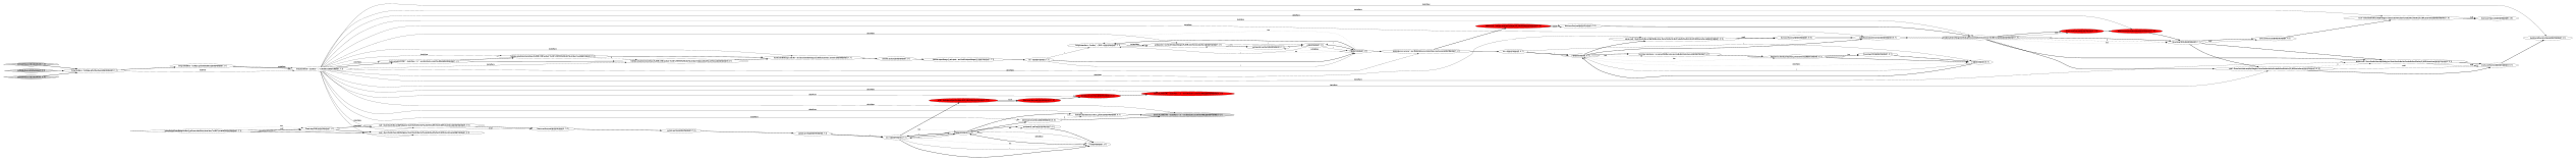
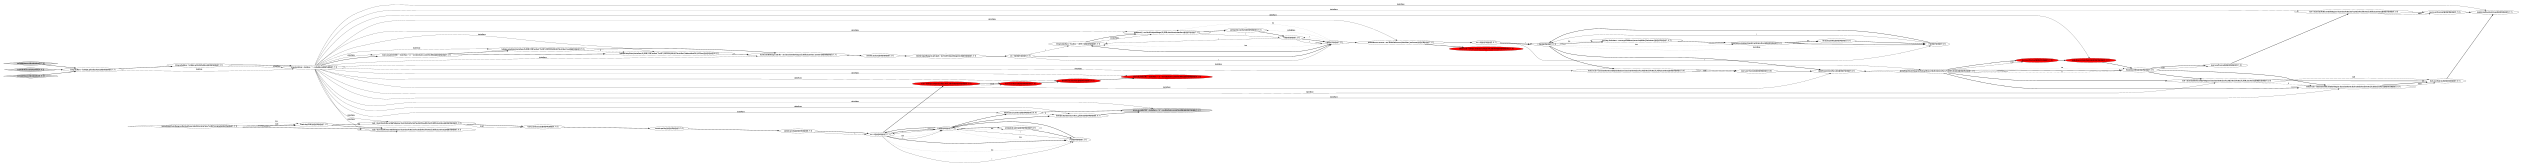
  digraph {
    fontname=Oswald
    rankdir=LR
    node [fillcolor=white fontname=Oswald shape=ellipse style=filled]
    edge [fontname=Oswald style=bold]
    n1 [label="String instanceName = \"localhost_\" + (12918 + i)@@@14@@@['1', '1', '1']"]
    n2 [label="participants(i( = new MockParticipantManager(ZK_ADDR,clusterName,instanceName)@@@15@@@['1', '1', '1']"]
    n3 [label="participants(i(.syncStart()@@@16@@@['1', '1', '1']"]
    n4 [label="i++@@@13@@@['1', '1', '1']"]
    n5 [label="checkExternalView(clusterName)@@@33@@@['1', '1', '1']"]
    n6 [fillcolor=lightgray label="System.out.println(\"END \" + clusterName + \" at \" + new Date(System.currentTimeMillis()))@@@47@@@['1', '0', '1']"]
    n7 [label="i < N@@@12@@@['1', '1', '1']" shape=diamond]
    n8 [label="Assert.assertTrue(result)@@@36@@@['0', '1', '0']"]
    n9 [label="result = ClusterStateVerifier.verifyByPolling(new ClusterStateVerifier.BestPossAndExtViewZkVerifier(ZK_ADDR,clusterName))@@@37@@@['0', '1', '0']"]
    n10 [label="Assert.assertTrue(result)@@@38@@@['0', '1', '0']"]
    n11 [fillcolor=lightgray label="testDisableResourceInSemiAutoMode['0', '1', '0']" shape=diamond]
    n12 [label="String className = TestHelper.getTestClassName()@@@3@@@['1', '1', '1']"]
    n13 [label="String methodName = TestHelper.getTestMethodName()@@@4@@@['1', '1', '1']"]
    n14 [label="String clusterName = className + \"_\" + methodName@@@5@@@['1', '1', '1']"]
    n15 [label="!_gSetupTool.getClusterManagementTool().getResourceIdealState(clusterName,\"TestDB0\").isEnabled()@@@35@@@['1', '1', '1']" shape=diamond]
    n16 [label="Thread.sleep(1000L)@@@36@@@['1', '1', '1']"]
    n17 [label="result = ClusterStateVerifier.verifyByPolling(new ClusterStateVerifier.BestPossAndExtViewZkVerifier(ZK_ADDR,clusterName))@@@38@@@['1', '0', '1']"]
    n18 [label="System.out.println(\"START \" + clusterName + \" at \" + new Date(System.currentTimeMillis()))@@@6@@@['1', '1', '1']"]
    n19 [label="TestHelper.setupCluster(clusterName,ZK_ADDR,12918,\"localhost\",\"TestDB\",1,PARTITION_NUM,N,2,\"MasterSlave\",RebalanceMode.FULL_AUTO,true)@@@7@@@['0', '0', '1']"]
    n20 [label="TestHelper.setupCluster(clusterName,ZK_ADDR,12918,\"localhost\",\"TestDB\",1,PARTITION_NUM,N,2,\"MasterSlave\",true)@@@7@@@['1', '1', '0']"]
    n21 [label="ClusterControllerManager controller = new ClusterControllerManager(ZK_ADDR,clusterName,\"controller\")@@@8@@@['1', '1', '1']"]
    n22 [fillcolor=red label="deleteCluster(clusterName)@@@67@@@['0', '1', '0']"]
    n23 [label="_gSetupTool.getClusterManagementTool().getResourceIdealState(clusterName,\"TestDB0\").isEnabled()@@@28@@@['1', '1', '1']" shape=diamond]
    n24 [label="boolean result = ClusterStateVerifier.verifyByPolling(new ClusterStateVerifier.BestPossAndExtViewZkVerifier(ZK_ADDR,clusterName))@@@31@@@['0', '0', '1']"]
    n25 [label="result = ClusterStateVerifier.verifyByPolling(new ClusterStateVerifier.BestPossAndExtViewZkVerifier(ZK_ADDR,clusterName))@@@33@@@['1', '0', '0']"]
    n26 [label="boolean result = ClusterStateVerifier.verifyByZkCallback(new ClusterStateVerifier.BestPossAndExtViewZkVerifier(ZK_ADDR,clusterName))@@@27@@@['1', '0', '0']"]
    n27 [label="result = ClusterStateVerifier.verifyByPolling(new ClusterStateVerifier.BestPossAndExtViewZkVerifier(ZK_ADDR,clusterName))@@@43@@@['0', '1', '0']"]
    n28 [fillcolor=red label="System.out.println(\"END \" + clusterName + \" at \" + new Date(System.currentTimeMillis()))@@@68@@@['0', '1', '0']"]
    n29 [label="deleteCluster(clusterName)@@@48@@@['1', '0', '0']"]
    n30 [label="TestHelper.dropCluster(clusterName,_gZkClient)@@@46@@@['0', '0', '1']"]
    n31 [fillcolor=red label="enableResource(clusterName,false)@@@34@@@['0', '1', '0']"]
    n32 [label="enableResource(clusterName,false)@@@27@@@['1', '0', '1']"]
    n33 [label="HelixDataAccessor accessor = new ZKHelixDataAccessor(clusterName,_baseAccessor)@@@18@@@['1', '1', '1']"]
    n34 [label="controller.syncStop()@@@40@@@['1', '1', '1']"]
    n35 [label="int i = 0@@@41@@@['1', '1', '1']"]
    n36 [fillcolor=red label="Assert.assertTrue(result)@@@66@@@['0', '1', '0']"]
    n37 [fillcolor=red label="result = TestHelper.verify(null,TestHelper.WAIT_DURATION)@@@51@@@['0', '1', '0']"]
    n38 [label="i < N@@@42@@@['1', '1', '1']" shape=diamond]
    n39 [label="i++@@@43@@@['1', '1', '1']"]
    n40 [label="participants(i(.syncStop()@@@44@@@['1', '0', '1']"]
    n41 [label="controller.syncStart()@@@9@@@['1', '1', '1']"]
    n42 [label="MockParticipantManager(( participants = new MockParticipantManager((((@@@10@@@['1', '1', '1']"]
    n43 [label="int i = 0@@@19@@@['1', '0', '1']"]
    n44 [label="i < N@@@20@@@['1', '0', '1']" shape=diamond]
    n45 [label="i++@@@21@@@['1', '0', '1']"]
    n46 [label="!liveInstances.contains(participants(i(.getInstanceName())@@@23@@@['1', '0', '1']" shape=diamond]
    n47 [label="List<String> liveInstances = accessor.getChildNames(accessor.keyBuilder().liveInstances())@@@22@@@['1', '0', '1']"]
    n48 [label="int i = 0@@@11@@@['1', '1', '1']"]
    n49 [fillcolor=red label="Assert.assertTrue(result)@@@33@@@['0', '1', '0']"]
    n50 [label="Thread.sleep(1000L)@@@29@@@['1', '1', '1']"]
    n51 [label="Assert.assertTrue(result)@@@32@@@['1', '0', '1']"]
    n52 [label="Assert.assertTrue(result)@@@28@@@['1', '0', '0']"]
    n53 [label="controller.syncStop()@@@45@@@['0', '1', '0']"]
    n54 [label="Assert.assertTrue(result)@@@44@@@['0', '1', '0']"]
    n55 [label="Thread.sleep(1000L)@@@24@@@['1', '0', '1']"]
    n56 [fillcolor=red label="boolean result = TestHelper.verify(null,TestHelper.WAIT_DURATION)@@@19@@@['0', '1', '0']"]
-   n57 [label="Assert.assertTrue(result)@@@31@@@['0', '1', '0']"]
    n58 [fillcolor=lightgray label="testDisableResourceInFullAutoMode['0', '0', '1']" shape=diamond]
    n59 [fillcolor=lightgray label="testDisableResourceInSemiAutoMode['1', '0', '0']" shape=diamond]
    n1 -> n2 [label=instanceName style=solid]
    n1 -> n2
    n2 -> n3
    n2 -> n4 [label=i style=solid]
    n3 -> n4
    n4 -> n1 [label=i style=solid]
    n4 -> n7
    n4 -> n7 [label=i style=solid]
    n7 -> n1 [label=true style=dotted]
    n7 -> n1
    n7 -> n2 [label=true style=dotted]
    n7 -> n3 [label=methodName style=dotted]
    n7 -> n4 [label=i style=dotted]
    n7 -> n33
    n8 -> n9
    n9 -> n10 [label=result style=solid]
    n9 -> n10
+   n10 -> n5
    n11 -> n12
    n12 -> n13
    n12 -> n14 [label=className style=solid]
    n13 -> n14 [label=methodName style=solid]
    n13 -> n14
    n14 -> n2 [label=clusterName style=solid]
    n14 -> n5 [label=clusterName style=solid]
    n14 -> n6 [label=clusterName style=solid]
    n14 -> n9 [label=clusterName style=solid]
    n14 -> n17 [label=clusterName style=solid]
    n14 -> n18
    n14 -> n18 [label=clusterName style=solid]
    n14 -> n19 [label=clusterName style=solid]
    n14 -> n20 [label=clusterName style=solid]
    n14 -> n21 [label=clusterName style=solid]
    n14 -> n22 [label=clusterName style=solid]
    n14 -> n23 [label=clusterName style=solid]
    n14 -> n24 [label=clusterName style=solid]
    n14 -> n25 [label=clusterName style=solid]
    n14 -> n26 [label=clusterName style=solid]
    n14 -> n27 [label=clusterName style=solid]
    n14 -> n28 [label=clusterName style=solid]
    n14 -> n29 [label=clusterName style=solid]
    n14 -> n30 [label=clusterName style=solid]
    n14 -> n31 [label=clusterName style=solid]
    n14 -> n32 [label=clusterName style=solid]
    n14 -> n33 [label=clusterName style=solid]
    n15 -> n16 [label=true style=dotted]
    n15 -> n16 [label=result style=solid]
    n15 -> n16
    n15 -> n17
    n16 -> n17
    n16 -> n27
    n18 -> n19
    n18 -> n20
    n19 -> n21
    n20 -> n19 [label=0 style=dashed]
    n20 -> n21
    n21 -> n41
    n22 -> n28
    n23 -> n24
    n23 -> n25
    n23 -> n49 [label=result style=solid]
    n23 -> n49
    n23 -> n50
    n23 -> n50 [label=0 style=dashed]
    n23 -> n50 [label=true style=dotted]
    n24 -> n51
    n24 -> n51 [label=result style=solid]
    n25 -> n24 [label=0 style=dashed]
    n25 -> n51
    n25 -> n51 [label=result style=solid]
    n26 -> n52 [label=result style=solid]
    n26 -> n52
    n27 -> n54
    n27 -> n54 [label=result style=solid]
    n29 -> n6
    n29 -> n30 [label=0 style=dashed]
    n30 -> n6
    n31 -> n50
    n32 -> n23
    n33 -> n43
    n33 -> n56
    n34 -> n35 [label=i style=solid]
    n34 -> n35
    n35 -> n37
    n35 -> n38 [label=true style=dotted]
    n35 -> n38 [label=i style=solid]
    n35 -> n38
    n35 -> n39 [label=true style=dotted]
    n35 -> n39 [label=i style=solid]
    n35 -> n39
    n36 -> n22
    n37 -> n36 [label=result style=solid]
    n37 -> n36
    n38 -> n29
    n38 -> n30
    n38 -> n35
    n38 -> n35 [label=i style=solid]
-   n38 -> n39 [label=methodName style=dotted]
+   n38 -> n39 [label=true style=dotted]
    n38 -> n40 [label=true style=dotted]
    n38 -> n40
    n39 -> n38 [label=i style=solid]
    n39 -> n38
    n40 -> n39
    n41 -> n42
    n42 -> n48
    n43 -> n44
    n43 -> n44 [label=i style=solid]
    n43 -> n45 [label=i style=solid]
    n44 -> n26
    n44 -> n32
    n44 -> n45 [label=clusterName style=dotted]
    n44 -> n46 [label=true style=dotted]
    n44 -> n47
    n44 -> n47 [label=true style=dotted]
    n45 -> n44
    n45 -> n44 [label=i style=solid]
    n46 -> n45
    n46 -> n55 [label=true style=dotted]
    n46 -> n55
    n47 -> n46
    n48 -> n1 [label=i style=solid]
    n48 -> n7
    n48 -> n7 [label=i style=solid]
    n49 -> n31
    n50 -> n8 [label=result style=solid]
    n50 -> n8
    n50 -> n24
    n50 -> n25
    n51 -> n5
    n52 -> n32
    n53 -> n34
    n54 -> n53
    n55 -> n45
-   n56 -> n57 [label=result style=solid]
-   n56 -> n57
-   n57 -> n23
    n58 -> n12
    n59 -> n12
  }
